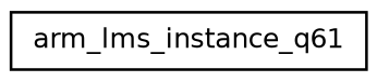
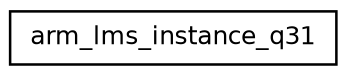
  digraph {
    rankdir=LR
-   n1 [color=black fillcolor=white fontname=Helvetica fontsize=10 height=0.2 label=arm_lms_instance_q61 shape=record style=filled width=0.4]
+   n1 [color=black fillcolor=white fontname=Helvetica fontsize=10 height=0.2 label=arm_lms_instance_q31 shape=record style=filled width=0.4]
  }
